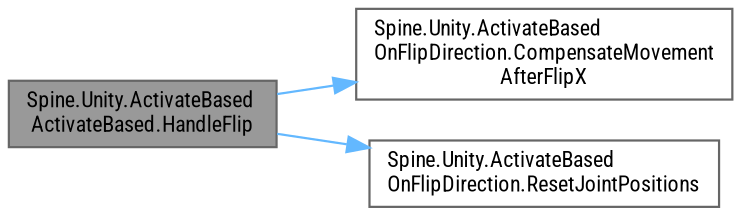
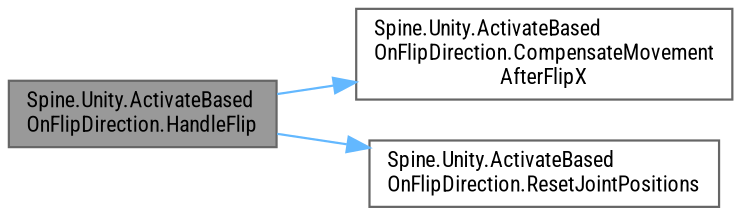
  digraph {
    rankdir=LR
    fontname="Roboto Condensed"
    node [color=grey40 fillcolor=white fontname="Roboto Condensed" fontsize=10 shape=box style=filled]
    edge [color=steelblue1 fontname="Roboto Condensed" fontsize=10 labelfontname=Helvetica labelfontsize=10 style=solid]
-   n1 [color=gray40 fillcolor=grey60 fontcolor=black height=0.2 label="Spine.Unity.ActivateBased\lActivateBased.HandleFlip" width=0.4]
+   n1 [color=gray40 fillcolor=grey60 fontcolor=black height=0.2 label="Spine.Unity.ActivateBased\lOnFlipDirection.HandleFlip" width=0.4]
    n2 [height=0.2 label="Spine.Unity.ActivateBased\lOnFlipDirection.CompensateMovement\lAfterFlipX" width=0.4]
    n3 [height=0.2 label="Spine.Unity.ActivateBased\lOnFlipDirection.ResetJointPositions" width=0.4]
    n1 -> n2
    n1 -> n3
  }
